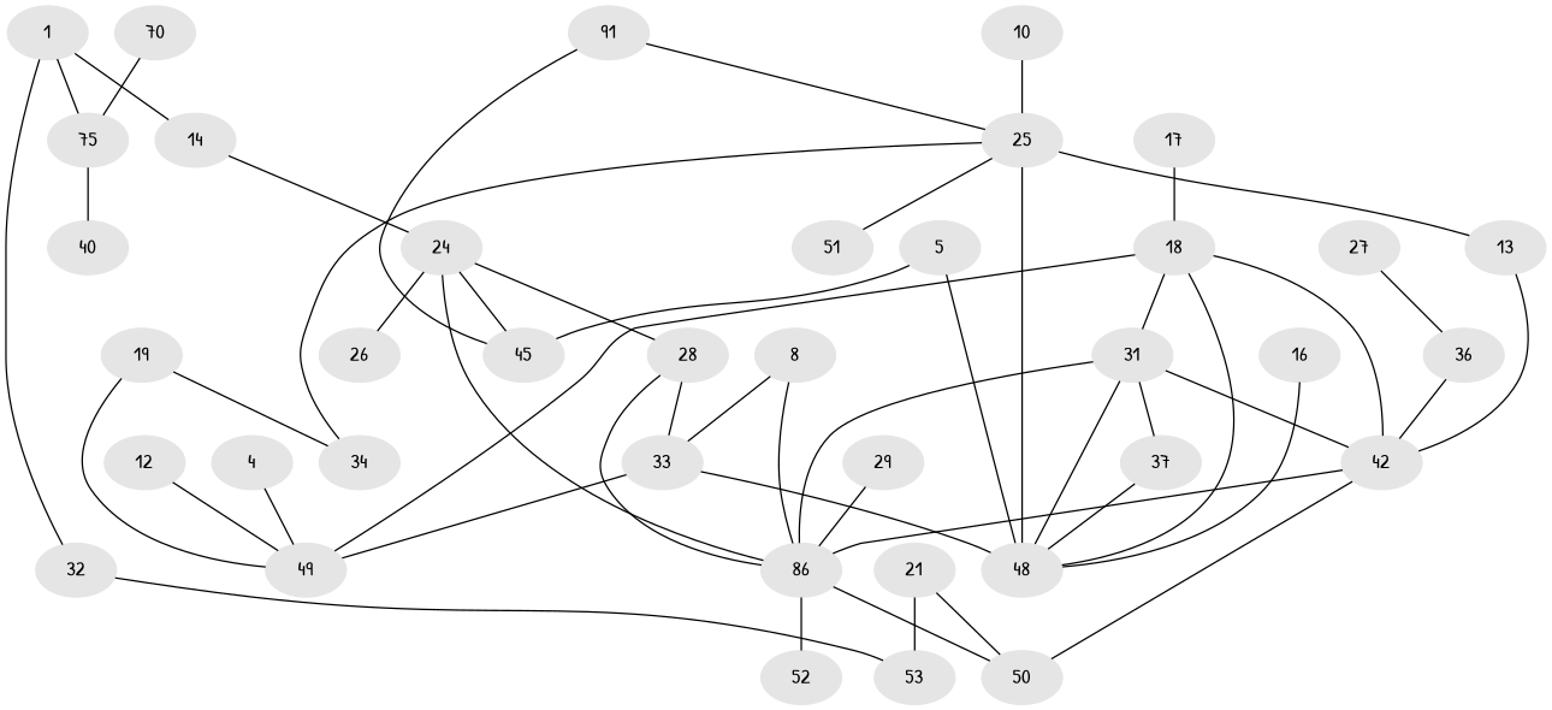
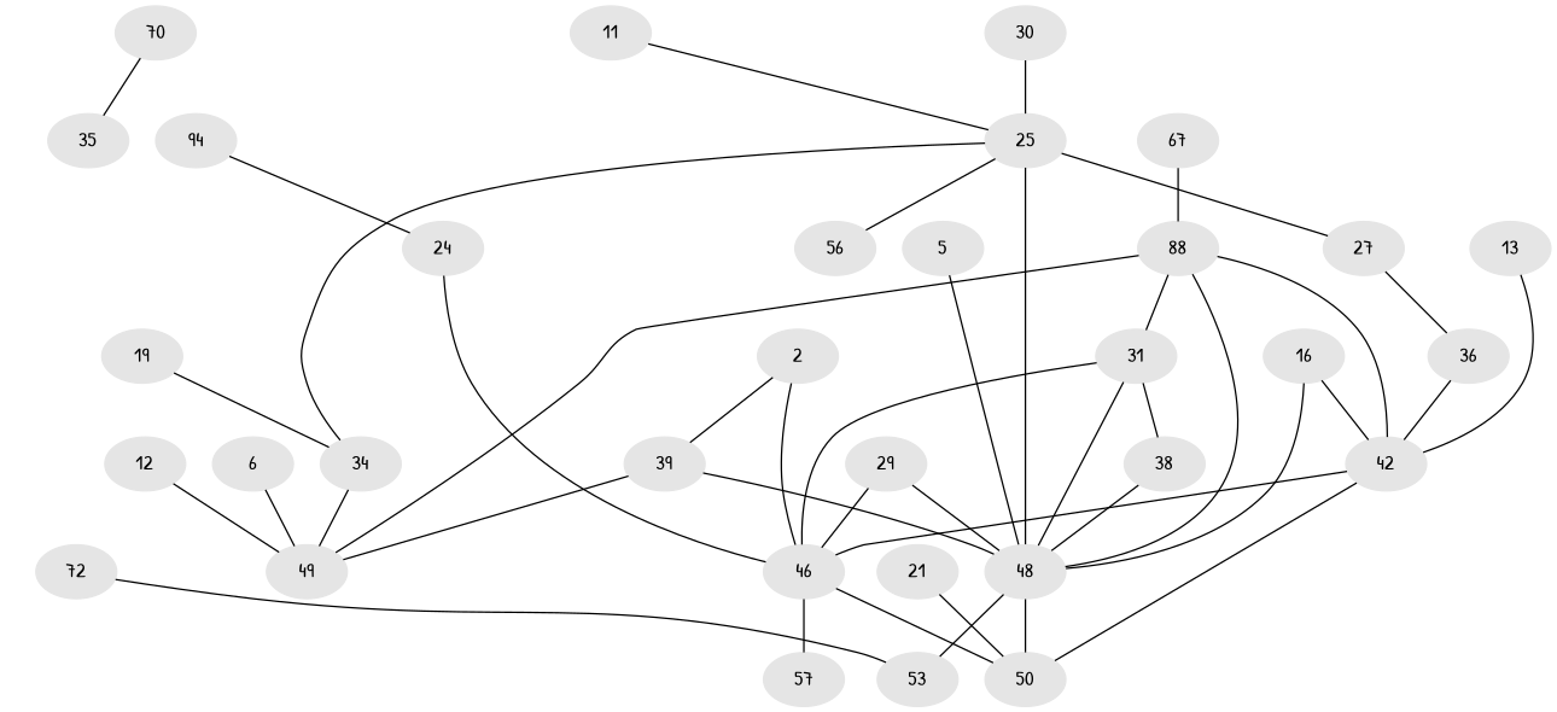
  graph {
    fontname="Patrick Hand"
    node [color=gray90 fontname="Patrick Hand" style=filled]
    edge [fontname="Patrick Hand" weight=1.0]
-   1
-   14
-   32
-   35 [label=75]
+   14 [label=94]
+   32 [label=72]
+   35
    24
    53
-   40
-   4
+   4 [label=6]
    49
    5
-   45
    48
    50
    42
-   46 [label=86]
-   8
-   39 [label=33]
-   52
-   10
+   46
+   8 [label=2]
+   39
+   52 [label=57]
+   10 [label=30]
    25
    34
    27
-   51
-   11 [label=91]
+   51 [label=56]
+   11
    12
    13
-   26
-   28
    16
-   17
-   18
+   17 [label=67]
+   18 [label=88]
    31
-   38 [label=37]
+   38
    19
    n35 [label=70]
    21
    36
    29
-   1 -- 14
-   1 -- 32
-   1 -- 35
    14 -- 24
    32 -- 53
-   35 -- 40
-   24 -- 45
    24 -- 46
-   24 -- 26
-   24 -- 28
    4 -- 49
-   5 -- 45
    5 -- 48
-   21 -- 53
+   48 -- 53
+   48 -- 50 [weight=2.0]
    42 -- 50
    42 -- 46
    46 -- 50
    46 -- 52
    8 -- 46
    8 -- 39
    39 -- 49
    39 -- 48
    10 -- 25
    25 -- 48 [weight=2.0]
    25 -- 34
-   25 -- 13
+   25 -- 27
    25 -- 51
    27 -- 36
-   11 -- 45
    11 -- 25
    12 -- 49
    13 -- 42
-   28 -- 46
-   28 -- 39
    16 -- 48
-   31 -- 42
+   16 -- 42
    17 -- 18
    18 -- 49
    18 -- 48
    18 -- 42
    18 -- 31
    31 -- 48 [weight=2.0]
    31 -- 46
    31 -- 38
    38 -- 48
-   19 -- 49
+   34 -- 49
    19 -- 34
    n35 -- 35
    21 -- 50
    36 -- 42
+   29 -- 48
    29 -- 46
  }
